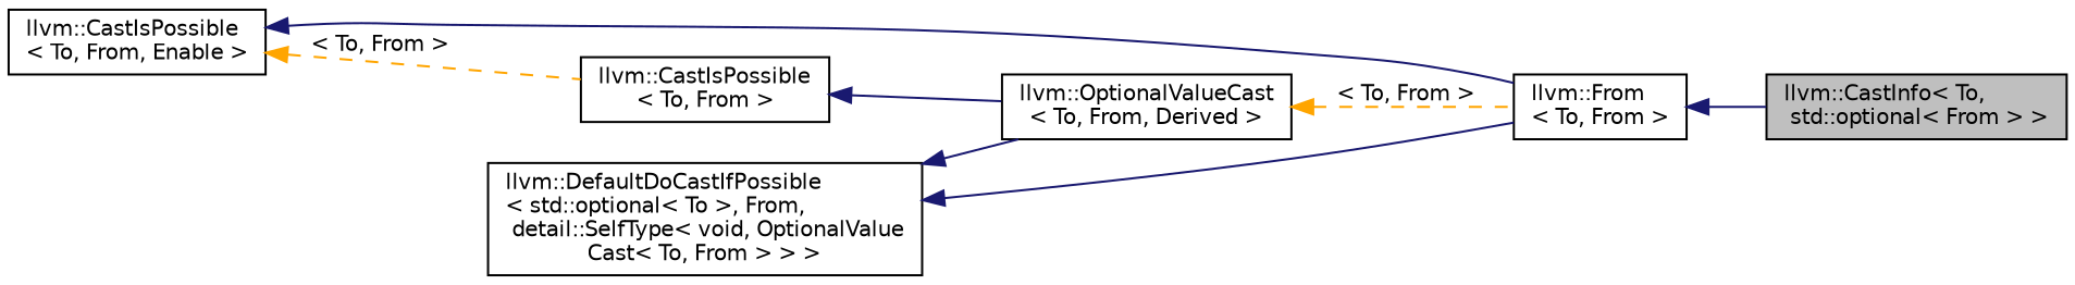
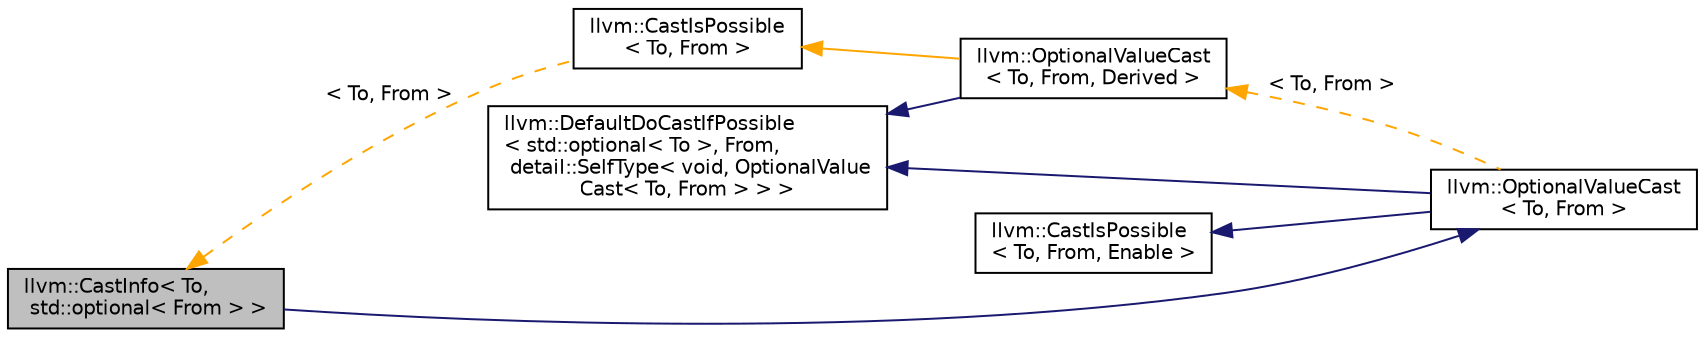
  digraph {
    rankdir=LR
    node [color=black fontname=Helvetica fontsize=10 shape=record]
    edge [color=midnightblue dir=back fontname=Helvetica fontsize=10 labelfontname=Helvetica labelfontsize=10 style=solid]
    n1 [fillcolor=grey75 fontcolor=black height=0.2 label="llvm::CastInfo\< To,\l std::optional\< From \> \>" style=filled width=0.4]
-   n2 [height=0.2 label="llvm::From\l\< To, From \>" width=0.4]
+   n2 [height=0.2 label="llvm::OptionalValueCast\l\< To, From \>" width=0.4]
    n3 [height=0.2 label="llvm::CastIsPossible\l\< To, From \>" width=0.4]
    n4 [height=0.2 label="llvm::OptionalValueCast\l\< To, From, Derived \>" width=0.4]
    n5 [height=0.2 label="llvm::CastIsPossible\l\< To, From, Enable \>" width=0.4]
    n6 [height=0.2 label="llvm::DefaultDoCastIfPossible\l\< std::optional\< To \>, From,\l detail::SelfType\< void, OptionalValue\lCast\< To, From \> \> \>" width=0.4]
    n2 -> n1
-   n3 -> n4
+   n3 -> n4 [color=orange]
    n4 -> n2 [color=orange label=" \< To, From \>" style=dashed]
    n5 -> n2
-   n5 -> n3 [color=orange label=" \< To, From \>" style=dashed]
+   n1 -> n3 [color=orange label=" \< To, From \>" style=dashed]
    n6 -> n2
    n6 -> n4
  }
